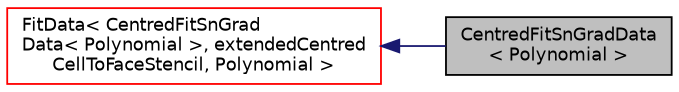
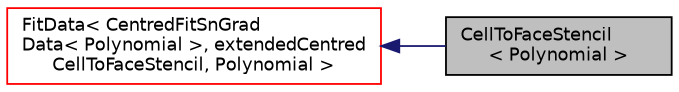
  digraph {
    rankdir=LR
    node [fontname=Helvetica fontsize=10 shape=record]
-   n1 [color=black fillcolor=grey75 fontcolor=black height=0.2 label="CentredFitSnGradData\l\< Polynomial \>" style=filled width=0.4]
+   n1 [color=black fillcolor=grey75 fontcolor=black height=0.2 label="CellToFaceStencil\l\< Polynomial \>" style=filled width=0.4]
    n2 [color=red height=0.2 label="FitData\< CentredFitSnGrad\lData\< Polynomial \>, extendedCentred\lCellToFaceStencil, Polynomial \>" width=0.4]
    n2 -> n1 [color=midnightblue dir=back fontname=Helvetica fontsize=10 labelfontname=Helvetica labelfontsize=10 style=solid]
  }
